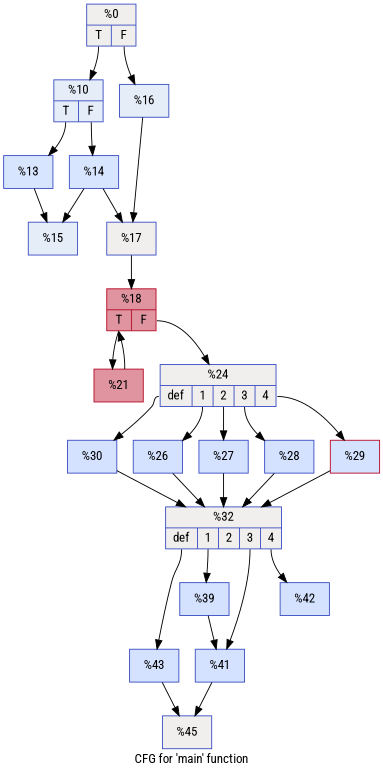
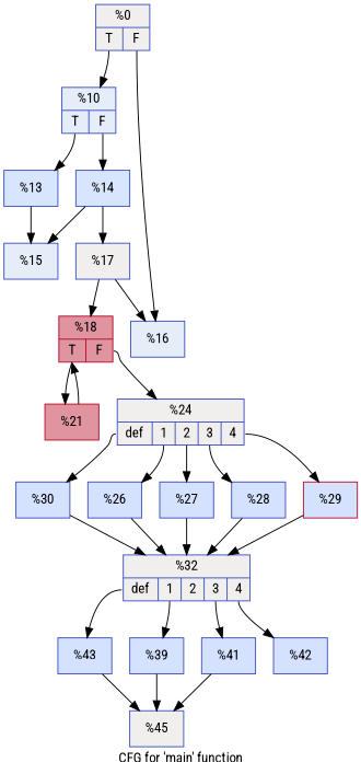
  digraph {
    fontname="Roboto Condensed"
    label="CFG for 'main' function"
    node [color="#3d50c3ff" fillcolor="#9ebeff70" fontname="Roboto Condensed" shape=record style=filled]
    edge [fontname="Roboto Condensed"]
    n1 [fillcolor="#e0dbd870" label="{%0 |{<s0>T|<s1>F}}"]
    n2 [fillcolor="#c5d6f270" label="{%10 |{<s0>T|<s1>F}}"]
    n3 [fillcolor="#c5d6f270" label="{%16 }"]
    n4 [fillcolor="#a7c5fe70" label="{%13 }"]
    n5 [fillcolor="#a7c5fe70" label="{%14 }"]
    n6 [fillcolor="#e0dbd870" label="{%17 }"]
    n7 [fillcolor="#c5d6f270" label="{%15 }"]
    n8 [color="#b70d28ff" fillcolor="#b70d2870" label="{%18 |{<s0>T|<s1>F}}"]
    n9 [color="#b70d28ff" fillcolor="#b70d2870" label="{%21 }"]
    n10 [fillcolor="#e0dbd870" label="{%24 |{<s0>def|<s1>1|<s2>2|<s3>3|<s4>4}}"]
    n11 [label="{%30 }"]
    n12 [label="{%26 }"]
    n13 [label="{%27 }"]
    n14 [label="{%28 }"]
    n15 [color="#b70d28ff" label="{%29 }"]
    n16 [fillcolor="#e0dbd870" label="{%32 |{<s0>def|<s1>1|<s2>2|<s3>3|<s4>4}}"]
    n17 [label="{%43 }"]
    n18 [label="{%39 }"]
    n19 [label="{%41 }"]
    n20 [label="{%42 }"]
    n21 [fillcolor="#e0dbd870" label="{%45 }"]
    n1 -> n2 [tailport=s0]
    n1 -> n3 [tailport=s1]
    n2 -> n4 [tailport=s0]
    n2 -> n5 [tailport=s1]
-   n3 -> n6
+   n6 -> n3
    n4 -> n7
    n5 -> n6
    n5 -> n7
    n6 -> n8
    n8 -> n9 [tailport=s0]
    n8 -> n10 [tailport=s1]
    n9 -> n8
    n10 -> n11 [tailport=s0]
    n10 -> n12 [tailport=s1]
    n10 -> n13 [tailport=s2]
    n10 -> n14 [tailport=s3]
    n10 -> n15 [tailport=s4]
    n11 -> n16
    n12 -> n16
    n13 -> n16
    n14 -> n16
    n15 -> n16
    n16 -> n17 [tailport=s0]
    n16 -> n18 [tailport=s1]
    n16 -> n19 [tailport=s3]
    n16 -> n20 [tailport=s4]
    n17 -> n21
-   n18 -> n19
+   n18 -> n21
    n19 -> n21
  }
